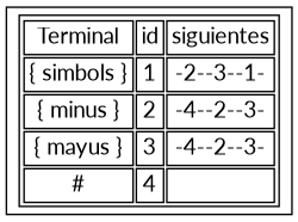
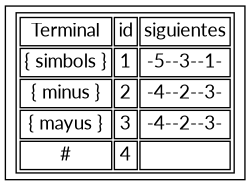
  digraph {
    fontname=Lato
-   n1 [label=< <table> <tr><td>Terminal</td><td>id</td><td>siguientes</td></tr> <tr> <td>\{ simbols \}</td><td>1</td><td>-2--3--1-</td> </tr> <tr> <td>\{ minus \}</td><td>2</td><td>-4--2--3-</td> </tr> <tr> <td>\{ mayus \}</td><td>3</td><td>-4--2--3-</td> </tr> <tr> <td>#</td><td>4</td><td></td> </tr> </table>> shape=record fontname=Lato]
+   n1 [label=< <table> <tr><td>Terminal</td><td>id</td><td>siguientes</td></tr> <tr> <td>\{ simbols \}</td><td>1</td><td>-5--3--1-</td> </tr> <tr> <td>\{ minus \}</td><td>2</td><td>-4--2--3-</td> </tr> <tr> <td>\{ mayus \}</td><td>3</td><td>-4--2--3-</td> </tr> <tr> <td>#</td><td>4</td><td></td> </tr> </table>> shape=record fontname=Lato]
  }
